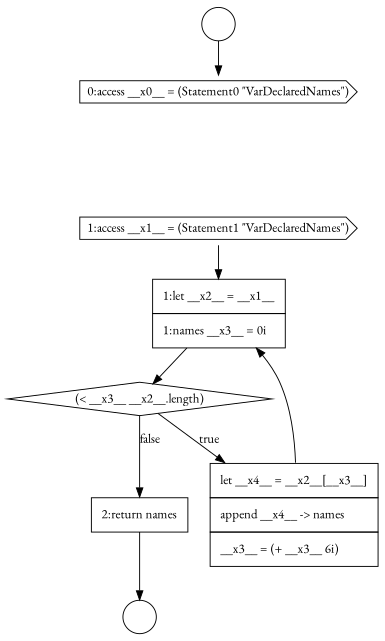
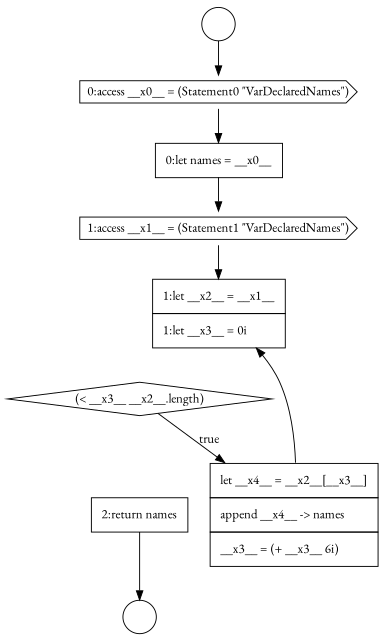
  digraph {
    fontname="EB Garamond"
    node [color=black fillcolor=white fontname="EB Garamond" shape=none style=filled]
    edge [color=black fontname="EB Garamond"]
-   n1 [label=<<font color="black">     <table border="0" cellborder="1" cellspacing="0" cellpadding="10">       <tr><td align="left">1:let __x2__ = __x1__</td></tr>       <tr><td align="left">1:names __x3__ = 0i</td></tr>     </table>   </font>> margin=0]
+   n1 [label=<<font color="black">     <table border="0" cellborder="1" cellspacing="0" cellpadding="10">       <tr><td align="left">1:let __x2__ = __x1__</td></tr>       <tr><td align="left">1:let __x3__ = 0i</td></tr>     </table>   </font>> margin=0]
    n2 [label=<<font color="black">(&lt; __x3__ __x2__.length)</font>> shape=diamond]
    n3 [label=<<font color="black">     <table border="0" cellborder="1" cellspacing="0" cellpadding="10">       <tr><td align="left">2:return names</td></tr>     </table>   </font>> margin=0]
    n4 [label=<<font color="black">     <table border="0" cellborder="1" cellspacing="0" cellpadding="10">       <tr><td align="left">let __x4__ = __x2__[__x3__]</td></tr>       <tr><td align="left">append __x4__ -&gt; names</td></tr>       <tr><td align="left">__x3__ = (+ __x3__ 6i)</td></tr>     </table>   </font>> margin=0]
    n5 [label=<<font color="black">1:access __x1__ = (Statement1 &quot;VarDeclaredNames&quot;)</font>> shape=cds]
    n6 [label=" " shape=circle]
    n7 [label=<<font color="black">0:access __x0__ = (Statement0 &quot;VarDeclaredNames&quot;)</font>> shape=cds]
+   n8 [label=<<font color="black">     <table border="0" cellborder="1" cellspacing="0" cellpadding="10">       <tr><td align="left">0:let names = __x0__</td></tr>     </table>   </font>> margin=0]
    n9 [label=" " shape=circle]
-   n1 -> n2
-   n2 -> n3 [label=<<font color="black">false</font>>]
    n2 -> n4 [label=<<font color="black">true</font>>]
    n3 -> n6
    n4 -> n1
    n5 -> n1
+   n7 -> n8
+   n8 -> n5
    n9 -> n7
  }
